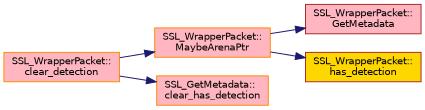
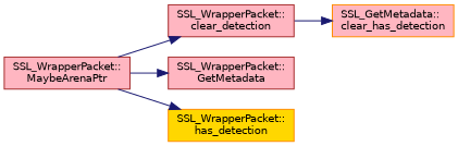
  digraph {
    rankdir=LR
    node [color=brown fillcolor=lightpink fontname=Helvetica fontsize=10 shape=record style=filled]
    edge [color=midnightblue fontname=Helvetica fontsize=10 labelfontname=Helvetica labelfontsize=10 style=solid]
-   n1 [color=darkorange fontcolor=black height=0.2 label="SSL_WrapperPacket::\lMaybeArenaPtr" width=0.4]
-   n2 [color=darkorange height=0.2 label="SSL_WrapperPacket::\lclear_detection" width=0.4]
+   n1 [fontcolor=black height=0.2 label="SSL_WrapperPacket::\lMaybeArenaPtr" width=0.4]
+   n2 [height=0.2 label="SSL_WrapperPacket::\lclear_detection" width=0.4]
    n3 [height=0.2 label="SSL_WrapperPacket::\lGetMetadata" width=0.4]
-   n4 [fillcolor=gold height=0.2 label="SSL_WrapperPacket::\lhas_detection" width=0.4]
+   n4 [color=darkorange fillcolor=gold height=0.2 label="SSL_WrapperPacket::\lhas_detection" width=0.4]
    n5 [color=darkorange height=0.2 label="SSL_GetMetadata::\lclear_has_detection" width=0.4]
-   n2 -> n1
+   n1 -> n2
    n1 -> n3
    n1 -> n4
    n2 -> n5
  }
